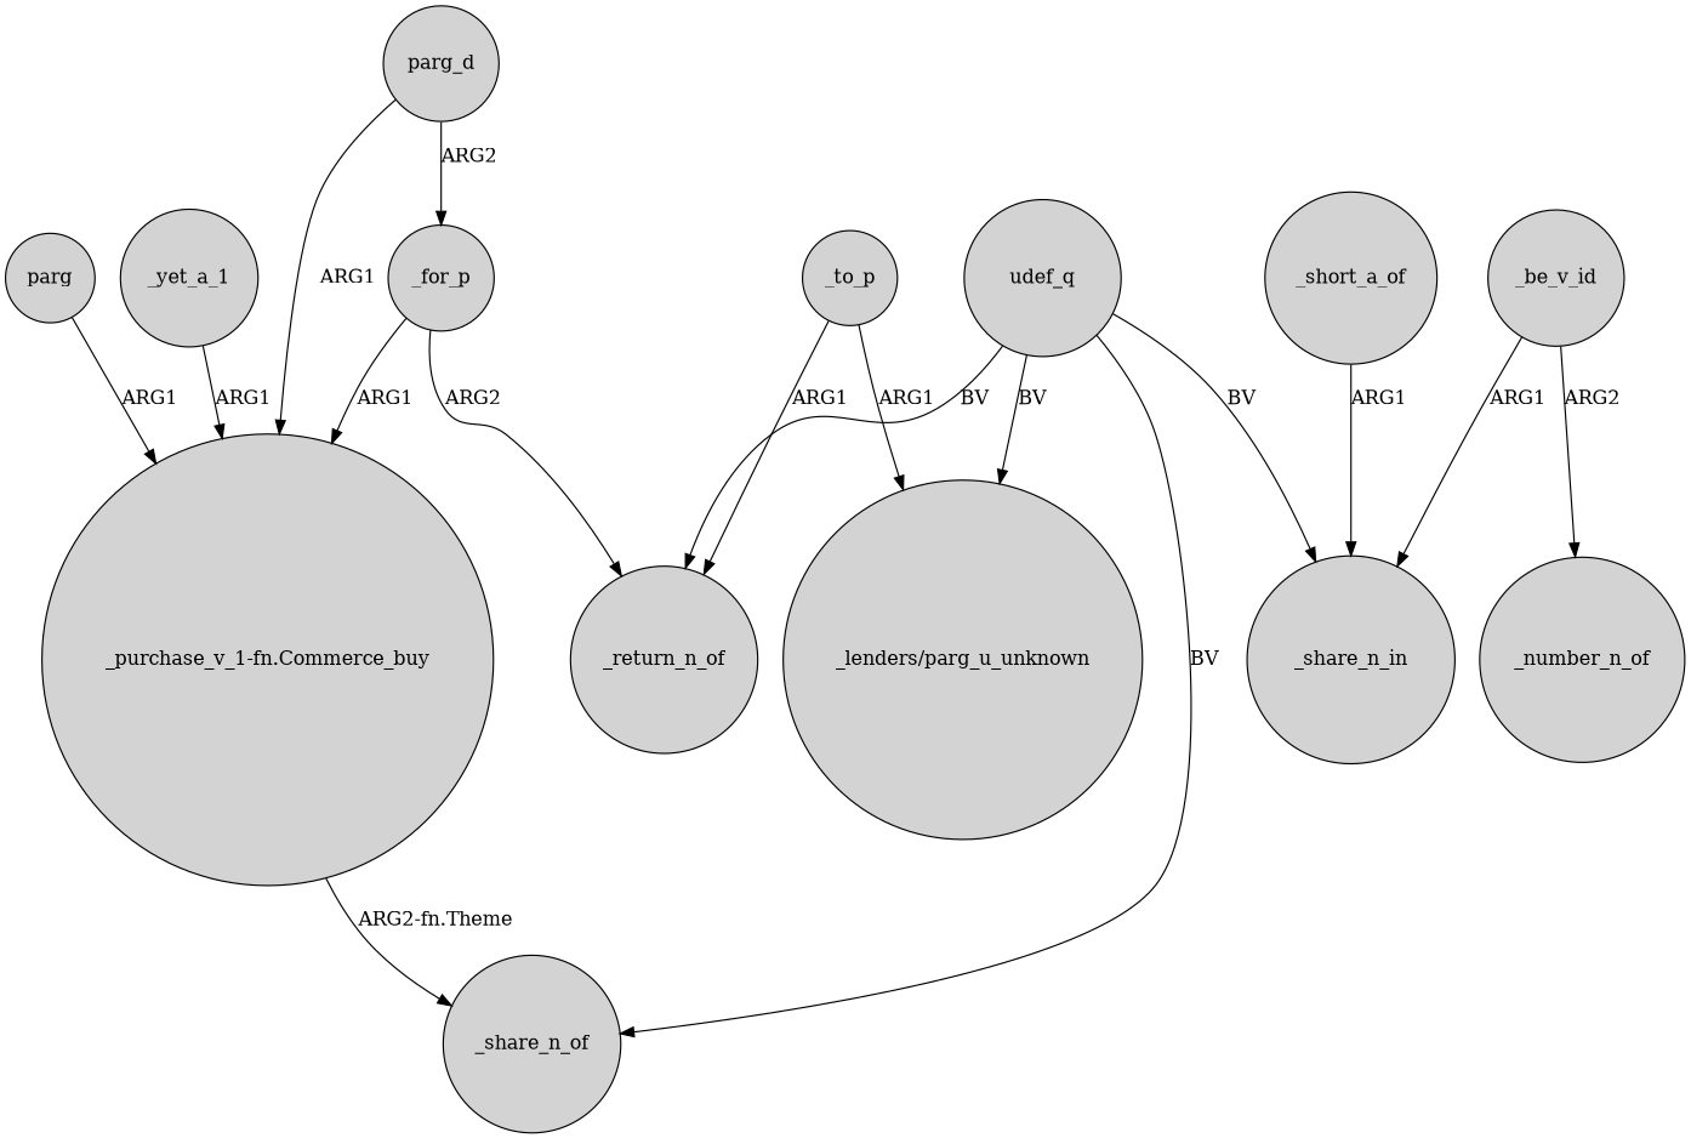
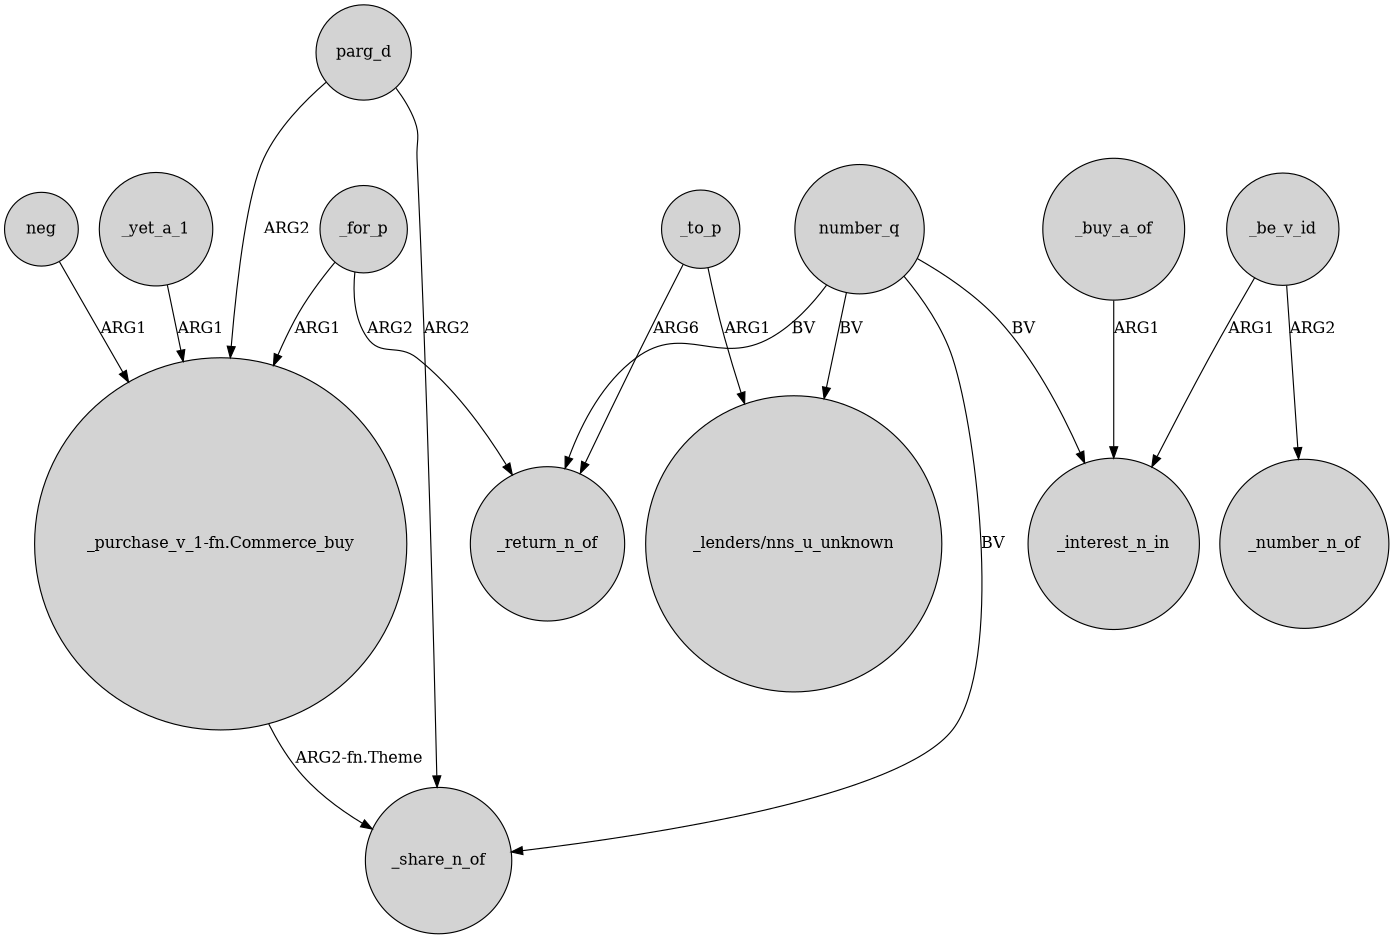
  digraph {
    node [shape=circle style=filled]
    _for_p
    "_purchase_v_1-fn.Commerce_buy"
    _return_n_of
    _share_n_of
-   udef_q
-   "_lenders/nns_u_unknown" [label="_lenders/parg_u_unknown"]
-   _interest_n_in [label=_share_n_in]
+   udef_q [label=number_q]
+   "_lenders/nns_u_unknown"
+   _interest_n_in
    parg_d
    _be_v_id
    _number_n_of
-   neg [label=parg]
-   _short_a_of
+   neg
+   _short_a_of [label=_buy_a_of]
    _to_p
    _yet_a_1
    _for_p -> "_purchase_v_1-fn.Commerce_buy" [label=ARG1]
    _for_p -> _return_n_of [label=ARG2]
    "_purchase_v_1-fn.Commerce_buy" -> _share_n_of [label="ARG2-fn.Theme"]
    udef_q -> _return_n_of [label=BV]
    udef_q -> _share_n_of [label=BV]
    udef_q -> "_lenders/nns_u_unknown" [label=BV]
    udef_q -> _interest_n_in [label=BV]
-   parg_d -> "_purchase_v_1-fn.Commerce_buy" [label=ARG1]
-   parg_d -> _for_p [label=ARG2]
+   parg_d -> "_purchase_v_1-fn.Commerce_buy" [label=ARG2]
+   parg_d -> _share_n_of [label=ARG2]
    _be_v_id -> _interest_n_in [label=ARG1]
    _be_v_id -> _number_n_of [label=ARG2]
    neg -> "_purchase_v_1-fn.Commerce_buy" [label=ARG1]
    _short_a_of -> _interest_n_in [label=ARG1]
-   _to_p -> _return_n_of [label=ARG1]
+   _to_p -> _return_n_of [label=ARG6]
    _to_p -> "_lenders/nns_u_unknown" [label=ARG1]
    _yet_a_1 -> "_purchase_v_1-fn.Commerce_buy" [label=ARG1]
  }
